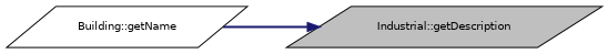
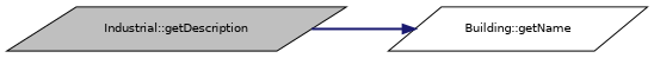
  digraph {
    rankdir=LR
    node [color=black fontname=Helvetica fontsize=10 shape=parallelogram style=filled]
    n1 [fillcolor=grey75 fontcolor=black height=0.2 label="Industrial::getDescription" width=0.4]
    n2 [fillcolor=white height=0.2 label="Building::getName" width=0.4]
-   n2 -> n1 [color=midnightblue fontname=Helvetica fontsize=10 labelfontname=Helvetica labelfontsize=10 style=bold]
+   n1 -> n2 [color=midnightblue fontname=Helvetica fontsize=10 labelfontname=Helvetica labelfontsize=10 style=bold]
  }
